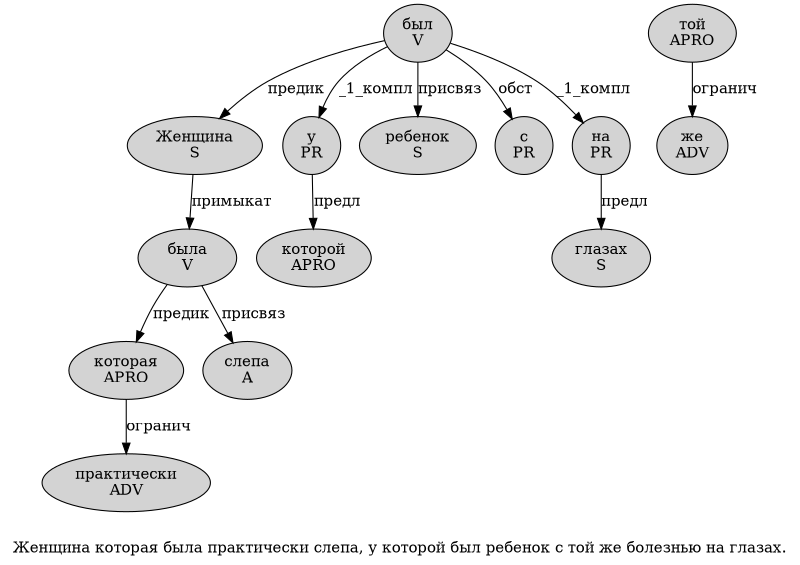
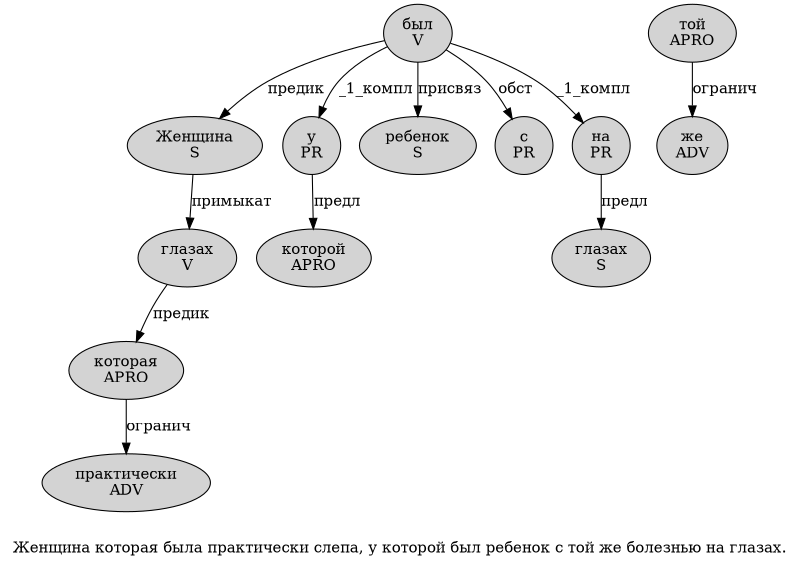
  digraph {
    label="Женщина которая была практически слепа, у которой был ребенок с той же болезнью на глазах."
    node [fillcolor=lightgray penwidth=1 shape=ellipse style=filled]
    n1 [label="Женщина\nS"]
-   n2 [label="была\nV"]
+   n2 [label="глазах\nV"]
    n3 [label="которая\nAPRO"]
-   n4 [label="слепа\nA"]
    n5 [label="практически\nADV"]
    n6 [label="у\nPR"]
    n7 [label="которой\nAPRO"]
    n8 [label="был\nV"]
    n9 [label="ребенок\nS"]
    n10 [label="с\nPR"]
    n11 [label="на\nPR"]
    n12 [label="глазах\nS"]
    n13 [label="той\nAPRO"]
    n14 [label="же\nADV"]
    n1 -> n2 [label="примыкат"]
    n2 -> n3 [label="предик"]
-   n2 -> n4 [label="присвяз"]
    n3 -> n5 [label="огранич"]
    n6 -> n7 [label="предл"]
    n8 -> n1 [label="предик"]
    n8 -> n6 [label="_1_компл"]
    n8 -> n9 [label="присвяз"]
    n8 -> n10 [label="обст"]
    n8 -> n11 [label="_1_компл"]
    n11 -> n12 [label="предл"]
    n13 -> n14 [label="огранич"]
  }
